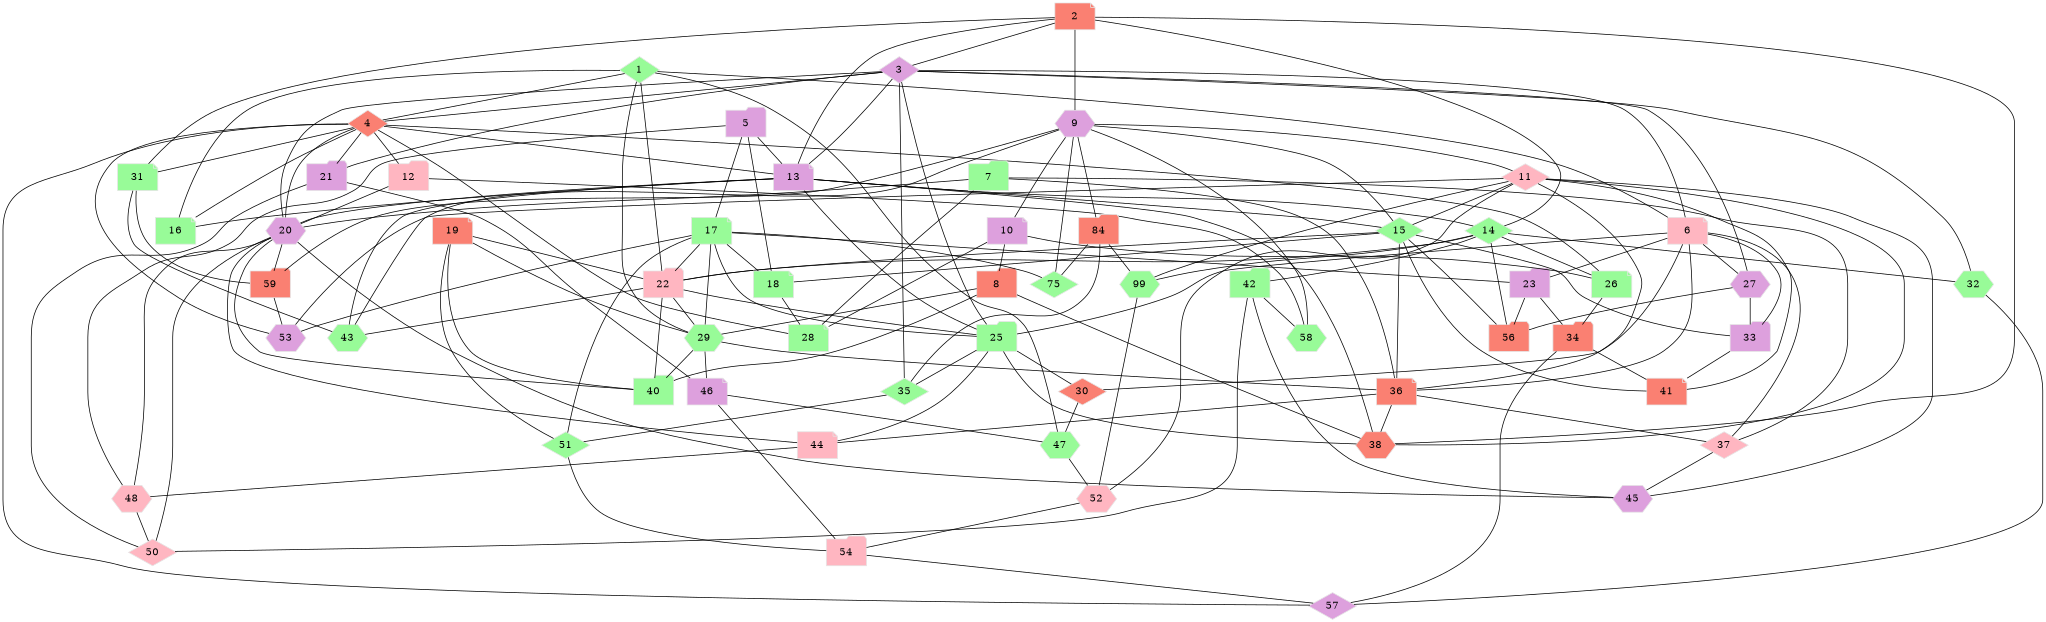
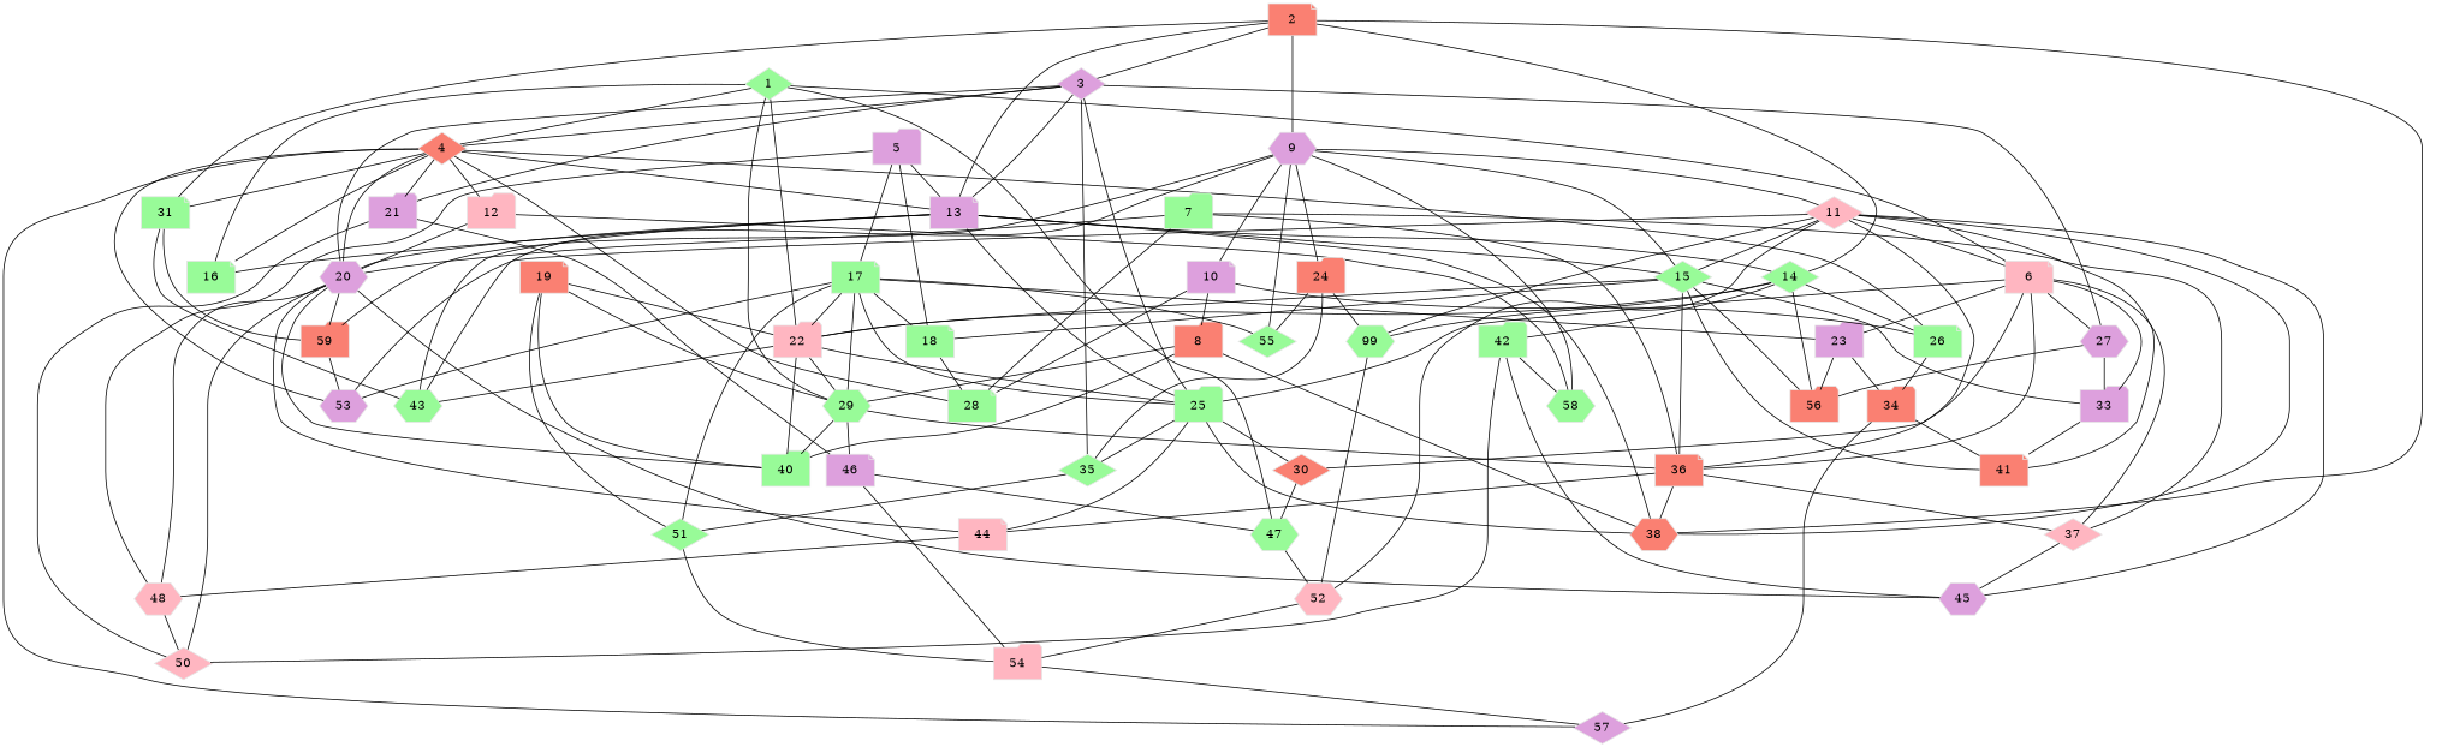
  graph {
    node [color=gray90 fillcolor=palegreen shape=folder style=filled]
    edge [weight=1.0]
    1 [shape=diamond]
    4 [fillcolor=salmon shape=diamond]
    6 [fillcolor=lightpink shape=note]
    16 [shape=note]
    22 [fillcolor=lightpink]
    29 [shape=hexagon]
    47 [shape=hexagon]
    13 [fillcolor=plum shape=note]
    31 [shape=note]
    20 [fillcolor=plum shape=hexagon]
    21 [fillcolor=plum]
    12 [fillcolor=lightpink]
    26 [shape=note]
    28 [shape=note]
    53 [fillcolor=plum shape=hexagon]
    57 [fillcolor=plum shape=diamond]
    25
    27 [fillcolor=plum shape=hexagon]
    23 [fillcolor=plum]
    30 [fillcolor=salmon shape=diamond]
    33 [fillcolor=plum]
    36 [fillcolor=salmon shape=note]
    37 [fillcolor=lightpink shape=diamond]
    40
    43 [shape=hexagon]
    46 [fillcolor=plum shape=note]
    52 [fillcolor=lightpink shape=hexagon]
    2 [fillcolor=salmon shape=note]
    3 [fillcolor=plum shape=diamond]
    9 [fillcolor=plum shape=hexagon]
    14 [shape=diamond]
    38 [fillcolor=salmon shape=hexagon]
-   32 [shape=hexagon]
    35 [shape=diamond]
    10 [fillcolor=plum shape=note]
    11 [fillcolor=lightpink shape=diamond]
    15 [shape=diamond]
-   24 [fillcolor=salmon label=84]
+   24 [fillcolor=salmon]
    n39 [fillcolor=salmon label=59]
-   55 [shape=diamond label=75]
+   55 [shape=diamond]
    58 [shape=hexagon]
    n42 [label=99 shape=hexagon]
    42
    56 [fillcolor=salmon]
    48 [fillcolor=lightpink shape=hexagon]
    45 [fillcolor=plum shape=hexagon]
    44 [fillcolor=lightpink shape=note]
    50 [fillcolor=lightpink shape=diamond]
    51 [shape=diamond]
    34 [fillcolor=salmon]
    5 [fillcolor=plum]
    17 [shape=note]
    18 [shape=note]
    41 [fillcolor=salmon shape=note]
    7
    8 [fillcolor=salmon]
    54 [fillcolor=lightpink]
    19 [fillcolor=salmon shape=note]
    1 -- 4
    1 -- 6 [weight=2.0]
    1 -- 16 [weight=2.0]
    1 -- 22
    1 -- 29
    1 -- 47
    4 -- 16
    4 -- 13
    4 -- 31
    4 -- 20
    4 -- 21
    4 -- 12
    4 -- 26
    4 -- 28
    4 -- 53
    4 -- 57
    6 -- 25
    6 -- 27
    6 -- 23
    6 -- 30
    6 -- 33
    6 -- 36
    6 -- 37
    22 -- 29
    22 -- 25
    22 -- 40 [weight=2.0]
    22 -- 43
    29 -- 36
    29 -- 40
    29 -- 46
    47 -- 52
    13 -- 16
    13 -- 20
    13 -- 25
    13 -- 43
    13 -- 14 [weight=2.0]
    13 -- 38
    13 -- 15
    31 -- 43
    31 -- n39
    20 -- 40
    20 -- n39
    20 -- 48
    20 -- 45
    20 -- 44
    20 -- 50
    21 -- 46
    21 -- 50
    12 -- 20 [weight=2.0]
    12 -- 58
    26 -- 34
    25 -- 30 [weight=2.0]
    25 -- 38
    25 -- 35
    25 -- 44
    27 -- 33
    27 -- 56
    23 -- 56
    23 -- 34
    30 -- 47
    33 -- 41
    36 -- 37
    36 -- 38
    36 -- 44
    37 -- 45
    46 -- 47
    46 -- 54
    52 -- 54
    2 -- 13
    2 -- 31
    2 -- 3
    2 -- 9 [weight=3.0]
    2 -- 14
    2 -- 38
    3 -- 4
-   3 -- 6
+   11 -- 6
    3 -- 13
    3 -- 20
    3 -- 21
    3 -- 25
    3 -- 27
-   3 -- 32
    3 -- 35
    9 -- 43
    9 -- 10
    9 -- 11
    9 -- 15
    9 -- 24
    9 -- n39
    9 -- 55
    9 -- 58 [weight=2.0]
    14 -- 22
    14 -- 26
-   14 -- 32 [weight=2.0]
    14 -- n42
    14 -- 42
    14 -- 56
-   32 -- 57
    35 -- 51
    10 -- 26
    10 -- 28
    10 -- 8
    11 -- 53
    11 -- 36
    11 -- 52
    11 -- 38
    11 -- 15 [weight=4.0]
    11 -- n42
    11 -- 45
    11 -- 41
    15 -- 22
    15 -- 33
    15 -- 36
    15 -- 56
    15 -- 18
    15 -- 41
    24 -- 35
    24 -- 55
    24 -- n42
    n39 -- 53
    n42 -- 52
    42 -- 58
    42 -- 45
    42 -- 50
    48 -- 50
    44 -- 48
    51 -- 54
    34 -- 57
    34 -- 41
    5 -- 13
    5 -- 48
    5 -- 17
    5 -- 18
    17 -- 22
    17 -- 29
    17 -- 53
    17 -- 25
    17 -- 23
    17 -- 55 [weight=2.0]
    17 -- 51
    17 -- 18
    18 -- 28
    7 -- 20
    7 -- 28
    7 -- 36
    7 -- 37
    8 -- 29 [weight=2.0]
    8 -- 40
    8 -- 38
    54 -- 57
    19 -- 22
    19 -- 29
    19 -- 40
    19 -- 51
  }
